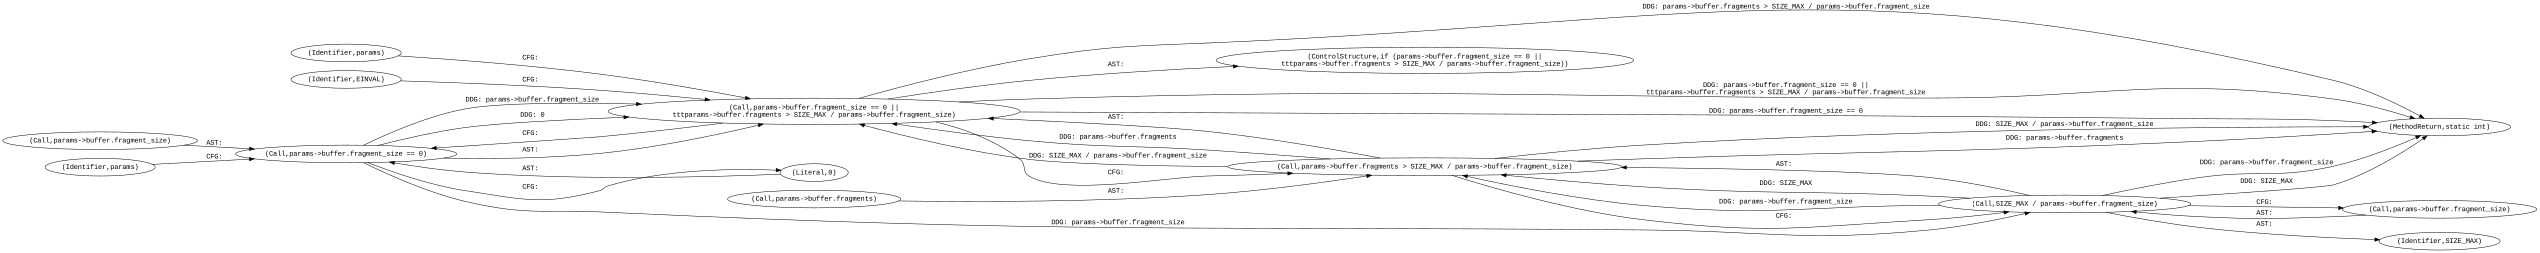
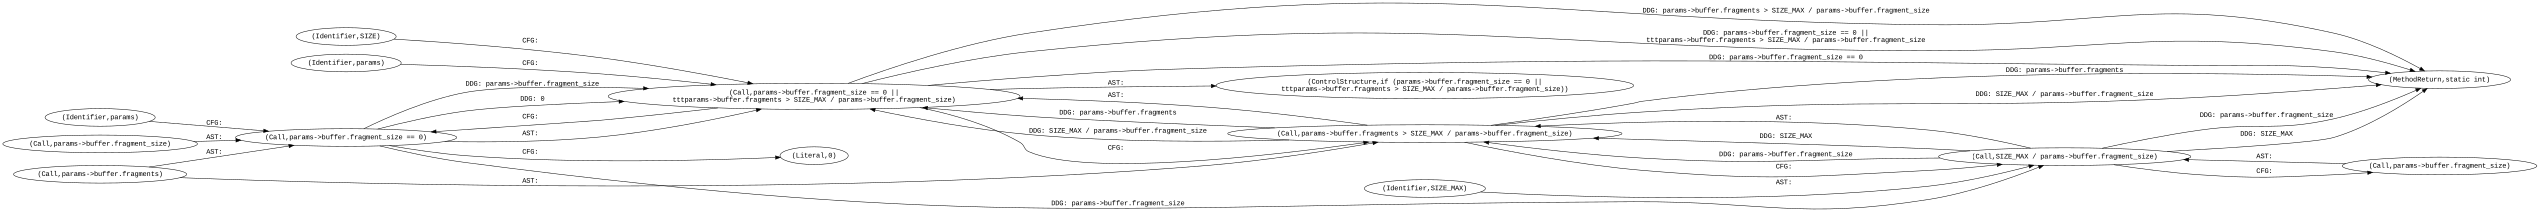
  digraph {
    fontname="Liberation Mono"
    rankdir=LR
    node [fontname="Liberation Mono"]
    edge [fontname="Liberation Mono"]
    n1 [label="(Call,params->buffer.fragment_size == 0)"]
    n2 [label="(Call,params->buffer.fragment_size == 0 ||\n\t\t\tparams->buffer.fragments > SIZE_MAX / params->buffer.fragment_size)"]
    n3 [label="(Call,SIZE_MAX / params->buffer.fragment_size)"]
    n4 [label="(Literal,0)"]
    n5 [label="(MethodReturn,static int)"]
    n6 [label="(Call,params->buffer.fragments > SIZE_MAX / params->buffer.fragment_size)"]
    n7 [label="(ControlStructure,if (params->buffer.fragment_size == 0 ||\n\t\t\tparams->buffer.fragments > SIZE_MAX / params->buffer.fragment_size))"]
    n8 [label="(Call,params->buffer.fragment_size)"]
    n9 [label="(Call,params->buffer.fragment_size)"]
    n10 [label="(Call,params->buffer.fragments)"]
    n11 [label="(Identifier,params)"]
    n12 [label="(Identifier,SIZE_MAX)"]
    n13 [label="(Identifier,params)"]
-   n14 [label="(Identifier,EINVAL)"]
+   n14 [label="(Identifier,SIZE)"]
    n1 -> n2 [label="AST: "]
    n1 -> n2 [label="DDG: params->buffer.fragment_size"]
    n1 -> n2 [label="DDG: 0"]
    n1 -> n3 [label="DDG: params->buffer.fragment_size"]
    n1 -> n4 [label="CFG: "]
    n2 -> n1 [label="CFG: "]
    n2 -> n5 [label="DDG: params->buffer.fragments > SIZE_MAX / params->buffer.fragment_size"]
    n2 -> n5 [label="DDG: params->buffer.fragment_size == 0 ||\n\t\t\tparams->buffer.fragments > SIZE_MAX / params->buffer.fragment_size"]
    n2 -> n5 [label="DDG: params->buffer.fragment_size == 0"]
    n2 -> n6 [label="CFG: "]
    n2 -> n7 [label="AST: "]
    n3 -> n5 [label="DDG: SIZE_MAX"]
    n3 -> n5 [label="DDG: params->buffer.fragment_size"]
    n3 -> n6 [label="AST: "]
    n3 -> n6 [label="DDG: SIZE_MAX"]
    n3 -> n6 [label="DDG: params->buffer.fragment_size"]
    n3 -> n8 [label="CFG: "]
-   n4 -> n1 [label="AST: "]
+   n10 -> n1 [label="AST: "]
    n6 -> n2 [label="AST: "]
    n6 -> n2 [label="DDG: params->buffer.fragments"]
    n6 -> n2 [label="DDG: SIZE_MAX / params->buffer.fragment_size"]
    n6 -> n3 [label="CFG: "]
    n6 -> n5 [label="DDG: SIZE_MAX / params->buffer.fragment_size"]
    n6 -> n5 [label="DDG: params->buffer.fragments"]
    n8 -> n3 [label="AST: "]
    n9 -> n1 [label="AST: "]
    n10 -> n6 [label="AST: "]
    n11 -> n2 [label="CFG: "]
-   n3 -> n12 [label="AST: "]
+   n12 -> n3 [label="AST: "]
    n13 -> n1 [label="CFG: "]
    n14 -> n2 [label="CFG: "]
  }
